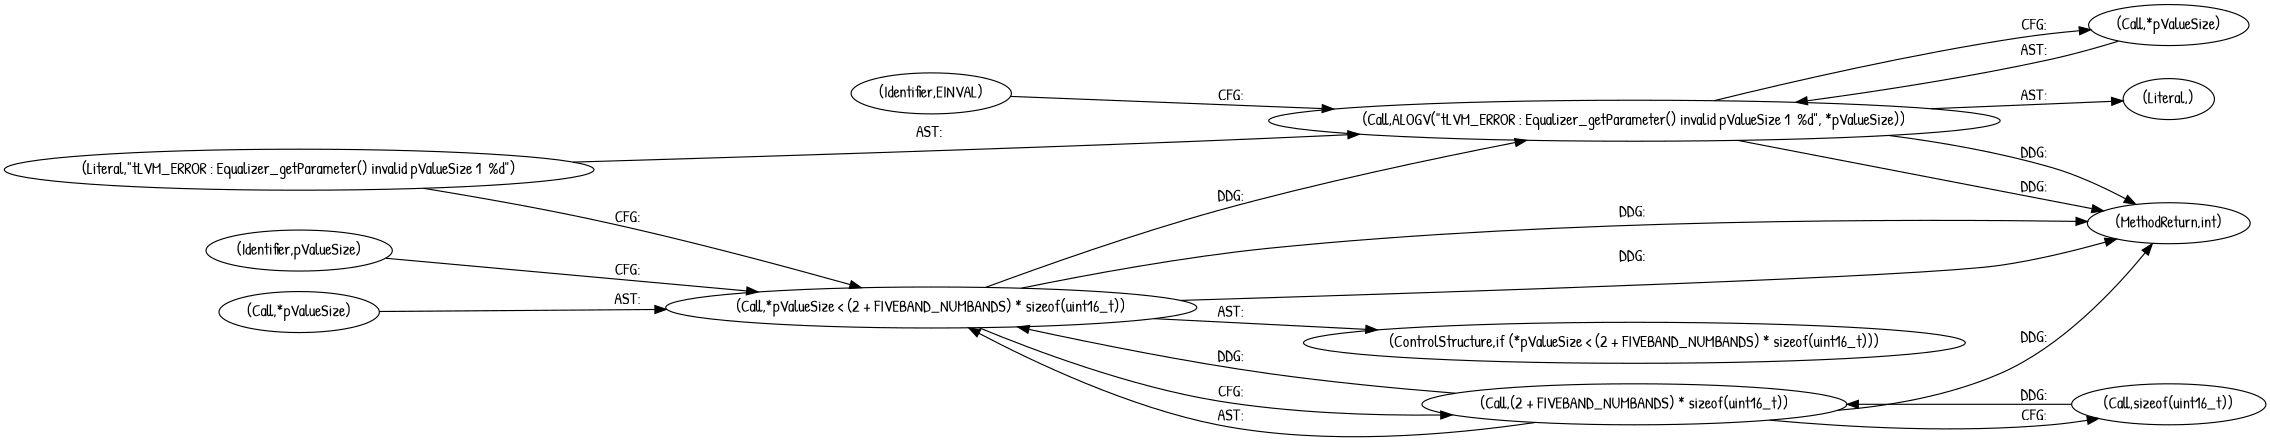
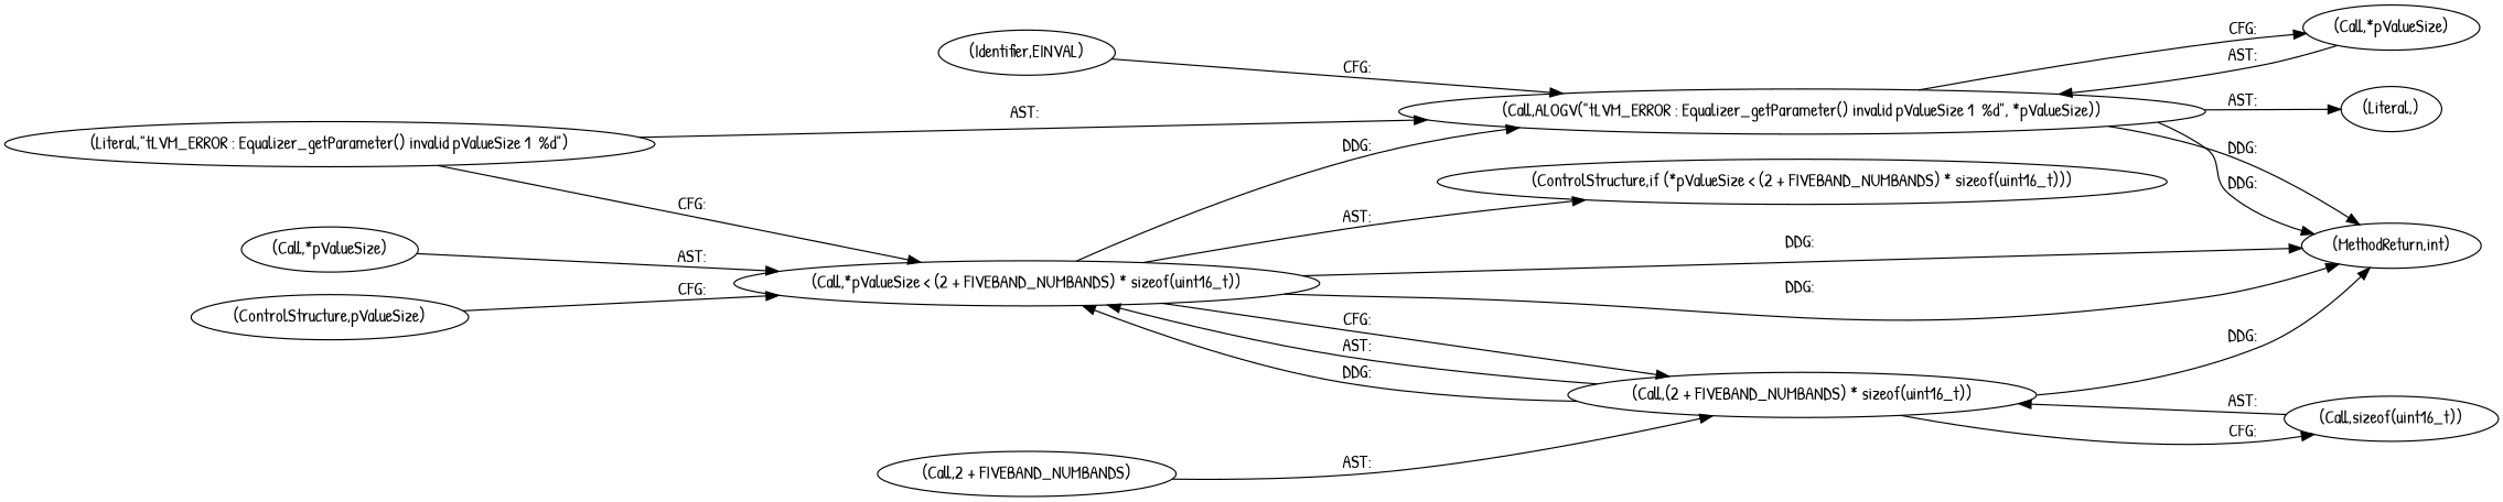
  digraph {
    fontname="Patrick Hand"
    rankdir=LR
    node [fontname="Patrick Hand"]
    edge [fontname="Patrick Hand"]
    n1 [label="(Call,*pValueSize < (2 + FIVEBAND_NUMBANDS) * sizeof(uint16_t))"]
    n2 [label="(Call,(2 + FIVEBAND_NUMBANDS) * sizeof(uint16_t))"]
    n3 [label="(Call,ALOGV(\"\tLVM_ERROR : Equalizer_getParameter() invalid pValueSize 1  %d\", *pValueSize))"]
    n4 [label="(ControlStructure,if (*pValueSize < (2 + FIVEBAND_NUMBANDS) * sizeof(uint16_t)))"]
    n5 [label="(MethodReturn,int)"]
    n6 [label="(Call,sizeof(uint16_t))"]
    n7 [label="(Call,*pValueSize)"]
    n8 [label="(Literal,)"]
    n9 [label="(Call,*pValueSize)"]
+   n10 [label="(Call,2 + FIVEBAND_NUMBANDS)"]
    n11 [label="(Identifier,EINVAL)"]
-   n12 [label="(Identifier,pValueSize)"]
+   n12 [label="(ControlStructure,pValueSize)"]
    n13 [label="(Literal,\"\tLVM_ERROR : Equalizer_getParameter() invalid pValueSize 1  %d\")"]
    n1 -> n2 [label="CFG: "]
    n1 -> n3 [label="DDG: "]
    n1 -> n4 [label="AST: "]
    n1 -> n5 [label="DDG: "]
    n1 -> n5 [label="DDG: "]
    n2 -> n1 [label="AST: "]
    n2 -> n1 [label="DDG: "]
    n2 -> n5 [label="DDG: "]
    n2 -> n6 [label="CFG: "]
    n3 -> n5 [label="DDG: "]
    n3 -> n5 [label="DDG: "]
    n3 -> n7 [label="CFG: "]
    n3 -> n8 [label="AST: "]
-   n6 -> n2 [label="DDG: "]
+   n6 -> n2 [label="AST: "]
    n7 -> n3 [label="AST: "]
    n9 -> n1 [label="AST: "]
+   n10 -> n2 [label="AST: "]
    n11 -> n3 [label="CFG: "]
    n12 -> n1 [label="CFG: "]
    n13 -> n1 [label="CFG: "]
    n13 -> n3 [label="AST: "]
  }
